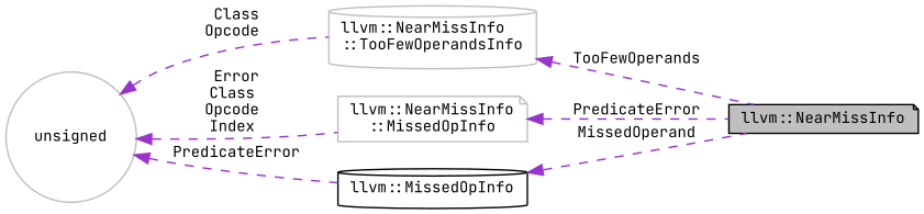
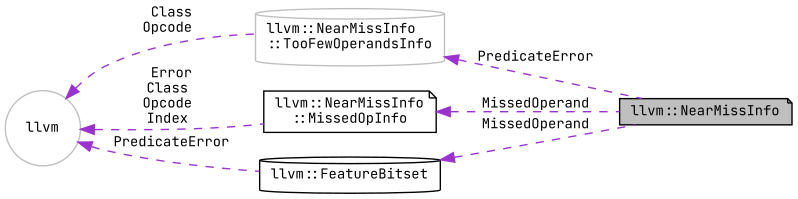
  digraph {
    fontname="JetBrains Mono"
    rankdir=LR
    node [color=grey75 fontname="JetBrains Mono" fontsize=10 shape=note]
    edge [color=darkorchid3 dir=back fontname="JetBrains Mono" fontsize=10 labelfontname=Helvetica labelfontsize=10 style=dashed]
    n1 [color=black fillcolor=grey75 fontcolor=black height=0.2 label="llvm::NearMissInfo" style=filled width=0.4]
    n2 [height=0.2 label="llvm::NearMissInfo\l::TooFewOperandsInfo" shape=cylinder width=0.4]
-   n3 [height=0.2 label=unsigned shape=circle width=0.4]
-   n4 [height=0.2 label="llvm::NearMissInfo\l::MissedOpInfo" width=0.4]
-   n5 [color=black height=0.2 label="llvm::MissedOpInfo" shape=cylinder width=0.4]
-   n2 -> n1 [label=" TooFewOperands"]
+   n3 [height=0.2 label=llvm shape=circle width=0.4]
+   n4 [color=black height=0.2 label="llvm::NearMissInfo\l::MissedOpInfo" width=0.4]
+   n5 [color=black height=0.2 label="llvm::FeatureBitset" shape=cylinder width=0.4]
+   n2 -> n1 [label=" PredicateError"]
    n3 -> n2 [label=" Class\nOpcode"]
    n3 -> n4 [label=" Error\nClass\nOpcode\nIndex"]
    n3 -> n5 [label=" PredicateError"]
-   n4 -> n1 [label=" PredicateError"]
+   n4 -> n1 [label=" MissedOperand"]
    n5 -> n1 [label=" MissedOperand"]
  }
